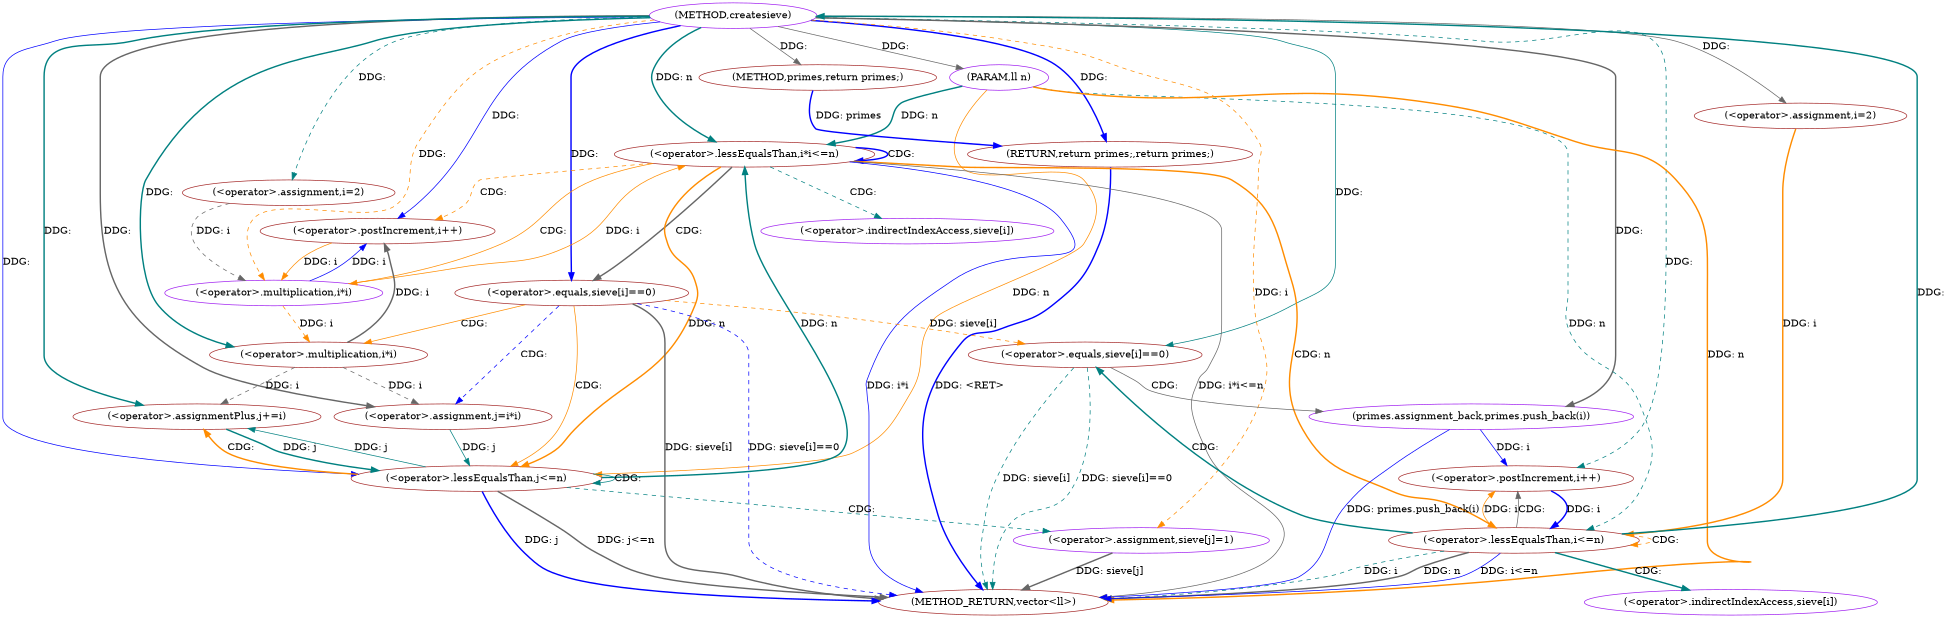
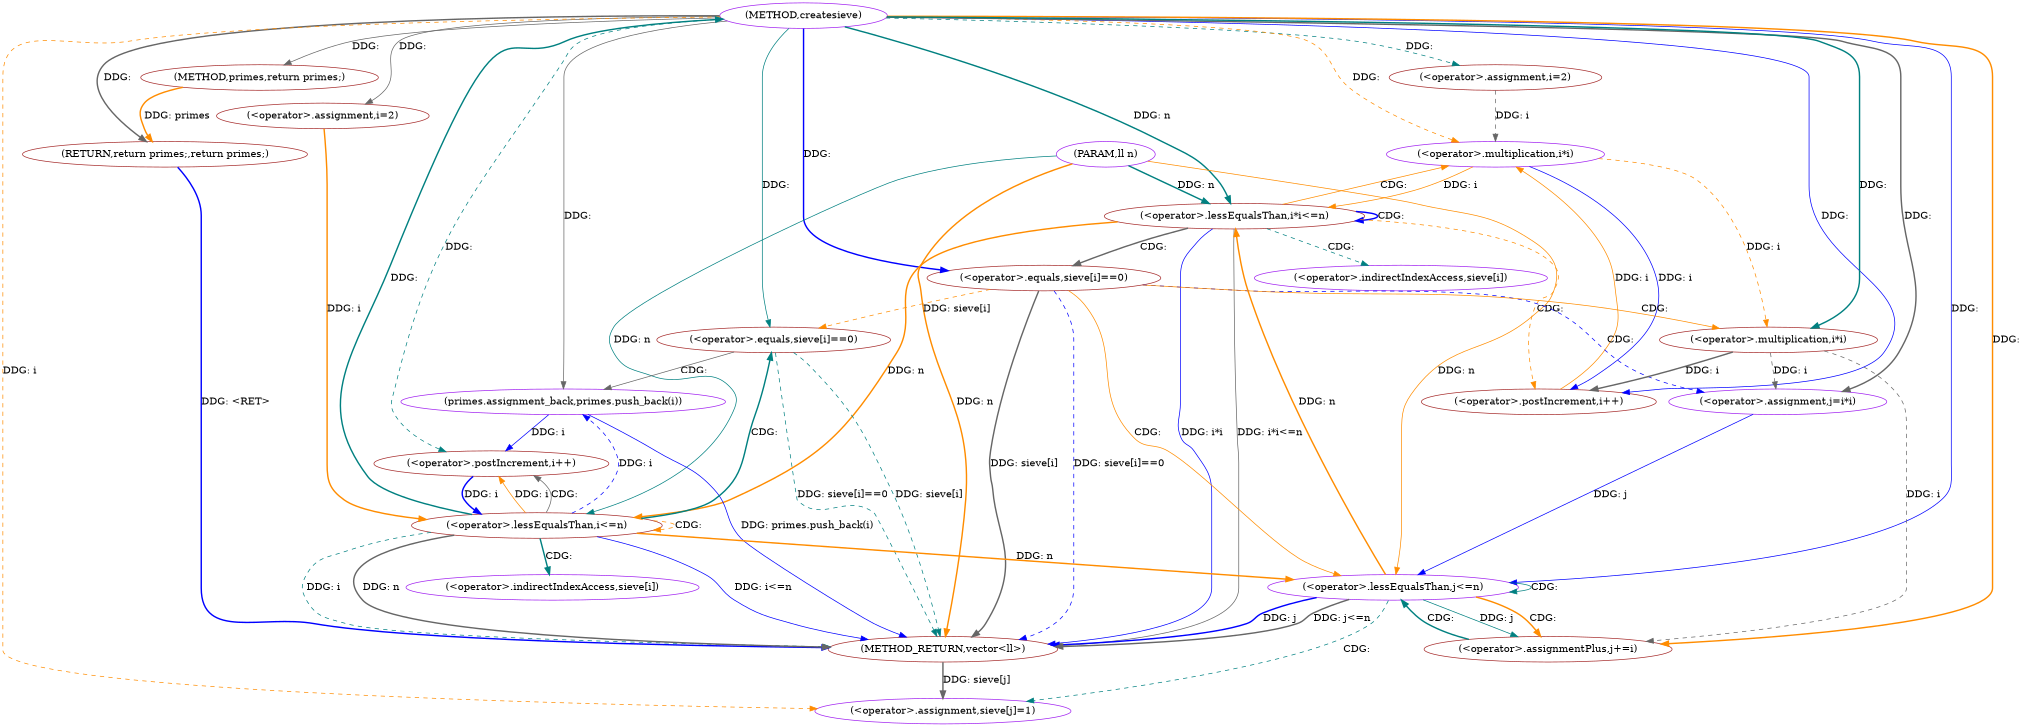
  digraph {
    node [color=brown]
    edge [color=darkorange style=bold]
    n1 [color=purple label="(METHOD,createsieve)"]
    n2 [color=purple label="(PARAM,ll n)"]
    n3 [label="(RETURN,return primes;,return primes;)"]
    n4 [label="(<operator>.assignment,i=2)"]
    n5 [label="(<operator>.lessEqualsThan,i*i<=n)"]
    n6 [label="(<operator>.postIncrement,i++)"]
    n7 [label="(<operator>.assignment,i=2)"]
    n8 [label="(<operator>.postIncrement,i++)"]
    n9 [label="(METHOD,primes,return primes;)"]
    n10 [color=purple label="(<operator>.multiplication,i*i)"]
    n11 [label="(<operator>.equals,sieve[i]==0)"]
    n12 [label="(<operator>.equals,sieve[i]==0)"]
    n13 [color=purple label="(primes.assignment_back,primes.push_back(i))"]
-   n14 [label="(<operator>.assignment,j=i*i)"]
-   n15 [label="(<operator>.lessEqualsThan,j<=n)"]
+   n14 [color=purple label="(<operator>.assignment,j=i*i)"]
+   n15 [color=purple label="(<operator>.lessEqualsThan,j<=n)"]
    n16 [label="(<operator>.assignmentPlus,j+=i)"]
    n17 [color=purple label="(<operator>.assignment,sieve[j]=1)"]
    n18 [label="(<operator>.multiplication,i*i)"]
    n19 [label="(<operator>.lessEqualsThan,i<=n)"]
    n20 [label="(METHOD_RETURN,vector<ll>)"]
    n21 [color=purple label="(<operator>.indirectIndexAccess,sieve[i])"]
    n22 [color=purple label="(<operator>.indirectIndexAccess,sieve[i])"]
-   n1 -> n2 [color=gray40 label="DDG: " style=solid]
-   n1 -> n3 [color=blue label="DDG: "]
+   n1 -> n3 [color=gray40 label="DDG: "]
    n1 -> n4 [color=teal label="DDG: " style=dashed]
    n1 -> n5 [color=teal label="DDG: n"]
    n1 -> n6 [color=blue label="DDG: " style=solid]
    n1 -> n7 [color=gray40 label="DDG: " style=solid]
    n1 -> n8 [color=teal label="DDG: " style=dashed]
    n1 -> n9 [color=gray40 label="DDG: " style=solid]
    n1 -> n10 [label="DDG: " style=dashed]
    n1 -> n11 [color=blue label="DDG: "]
    n1 -> n12 [color=teal label="DDG: " style=solid]
-   n1 -> n13 [color=gray40 label="DDG: "]
+   n1 -> n13 [color=gray40 label="DDG: " style=solid]
    n1 -> n14 [color=gray40 label="DDG: "]
    n1 -> n15 [color=blue label="DDG: " style=solid]
-   n1 -> n16 [color=teal label="DDG: "]
+   n1 -> n16 [label="DDG: "]
    n1 -> n17 [label="DDG: i" style=dashed]
    n1 -> n18 [color=teal label="DDG: "]
    n2 -> n5 [color=teal label="DDG: n"]
    n2 -> n15 [label="DDG: n" style=solid]
-   n2 -> n19 [color=teal label="DDG: n" style=dashed]
+   n2 -> n19 [color=teal label="DDG: n" style=solid]
    n2 -> n20 [label="DDG: n"]
    n3 -> n20 [color=blue label="DDG: <RET>"]
    n4 -> n10 [color=gray40 label="DDG: i" style=dashed]
    n5 -> n5 [color=blue label="CDG: "]
    n5 -> n6 [label="CDG: " style=dashed]
    n5 -> n10 [label="CDG: " style=solid]
    n5 -> n11 [color=gray40 label="CDG: "]
-   n5 -> n15 [label="DDG: n"]
-   n5 -> n19 [label="CDG: n"]
+   n19 -> n15 [label="DDG: n"]
+   n5 -> n19 [label="DDG: n"]
    n5 -> n20 [color=blue label="DDG: i*i" style=solid]
    n5 -> n20 [color=gray40 label="DDG: i*i<=n" style=solid]
    n5 -> n21 [color=teal label="CDG: " style=dashed]
    n6 -> n10 [label="DDG: i" style=solid]
    n7 -> n19 [label="DDG: i"]
    n8 -> n19 [color=blue label="DDG: i"]
-   n9 -> n3 [color=blue label="DDG: primes"]
+   n9 -> n3 [label="DDG: primes"]
    n10 -> n5 [label="DDG: i" style=solid]
    n10 -> n6 [color=blue label="DDG: i" style=solid]
    n10 -> n18 [label="DDG: i" style=dashed]
    n11 -> n12 [label="DDG: sieve[i]" style=dashed]
    n11 -> n14 [color=blue label="CDG: " style=dashed]
    n11 -> n15 [label="CDG: " style=solid]
    n11 -> n18 [label="CDG: " style=solid]
    n11 -> n20 [color=gray40 label="DDG: sieve[i]"]
    n11 -> n20 [color=blue label="DDG: sieve[i]==0" style=dashed]
    n12 -> n13 [color=gray40 label="CDG: " style=solid]
    n12 -> n20 [color=teal label="DDG: sieve[i]" style=dashed]
    n12 -> n20 [color=teal label="DDG: sieve[i]==0" style=dashed]
    n13 -> n8 [color=blue label="DDG: i" style=solid]
    n13 -> n20 [color=blue label="DDG: primes.push_back(i)" style=solid]
-   n14 -> n15 [color=teal label="DDG: j" style=solid]
-   n15 -> n5 [color=teal label="DDG: n"]
+   n14 -> n15 [color=blue label="DDG: j" style=solid]
+   n15 -> n5 [label="DDG: n"]
    n15 -> n15 [color=teal label="CDG: " style=solid]
    n15 -> n16 [color=teal label="DDG: j" style=solid]
    n15 -> n16 [label="CDG: "]
    n15 -> n17 [color=teal label="CDG: " style=dashed]
    n15 -> n20 [color=blue label="DDG: j"]
    n15 -> n20 [color=gray40 label="DDG: j<=n"]
-   n16 -> n15 [color=teal label="DDG: j"]
-   n17 -> n20 [color=gray40 label="DDG: sieve[j]"]
+   n16 -> n15 [color=teal label="CDG: "]
+   n20 -> n17 [color=gray40 label="DDG: sieve[j]"]
    n18 -> n6 [color=gray40 label="DDG: i"]
    n18 -> n14 [color=gray40 label="DDG: i" style=dashed]
    n18 -> n16 [color=gray40 label="DDG: i" style=dashed]
    n19 -> n1 [color=teal label="DDG: "]
    n19 -> n8 [label="DDG: i" style=solid]
    n19 -> n8 [color=gray40 label="CDG: " style=solid]
    n19 -> n12 [color=teal label="CDG: "]
+   n19 -> n13 [color=blue label="DDG: i" style=dashed]
    n19 -> n19 [label="CDG: " style=dashed]
    n19 -> n20 [color=teal label="DDG: i" style=dashed]
    n19 -> n20 [color=gray40 label="DDG: n"]
    n19 -> n20 [color=blue label="DDG: i<=n" style=solid]
    n19 -> n22 [color=teal label="CDG: "]
  }
